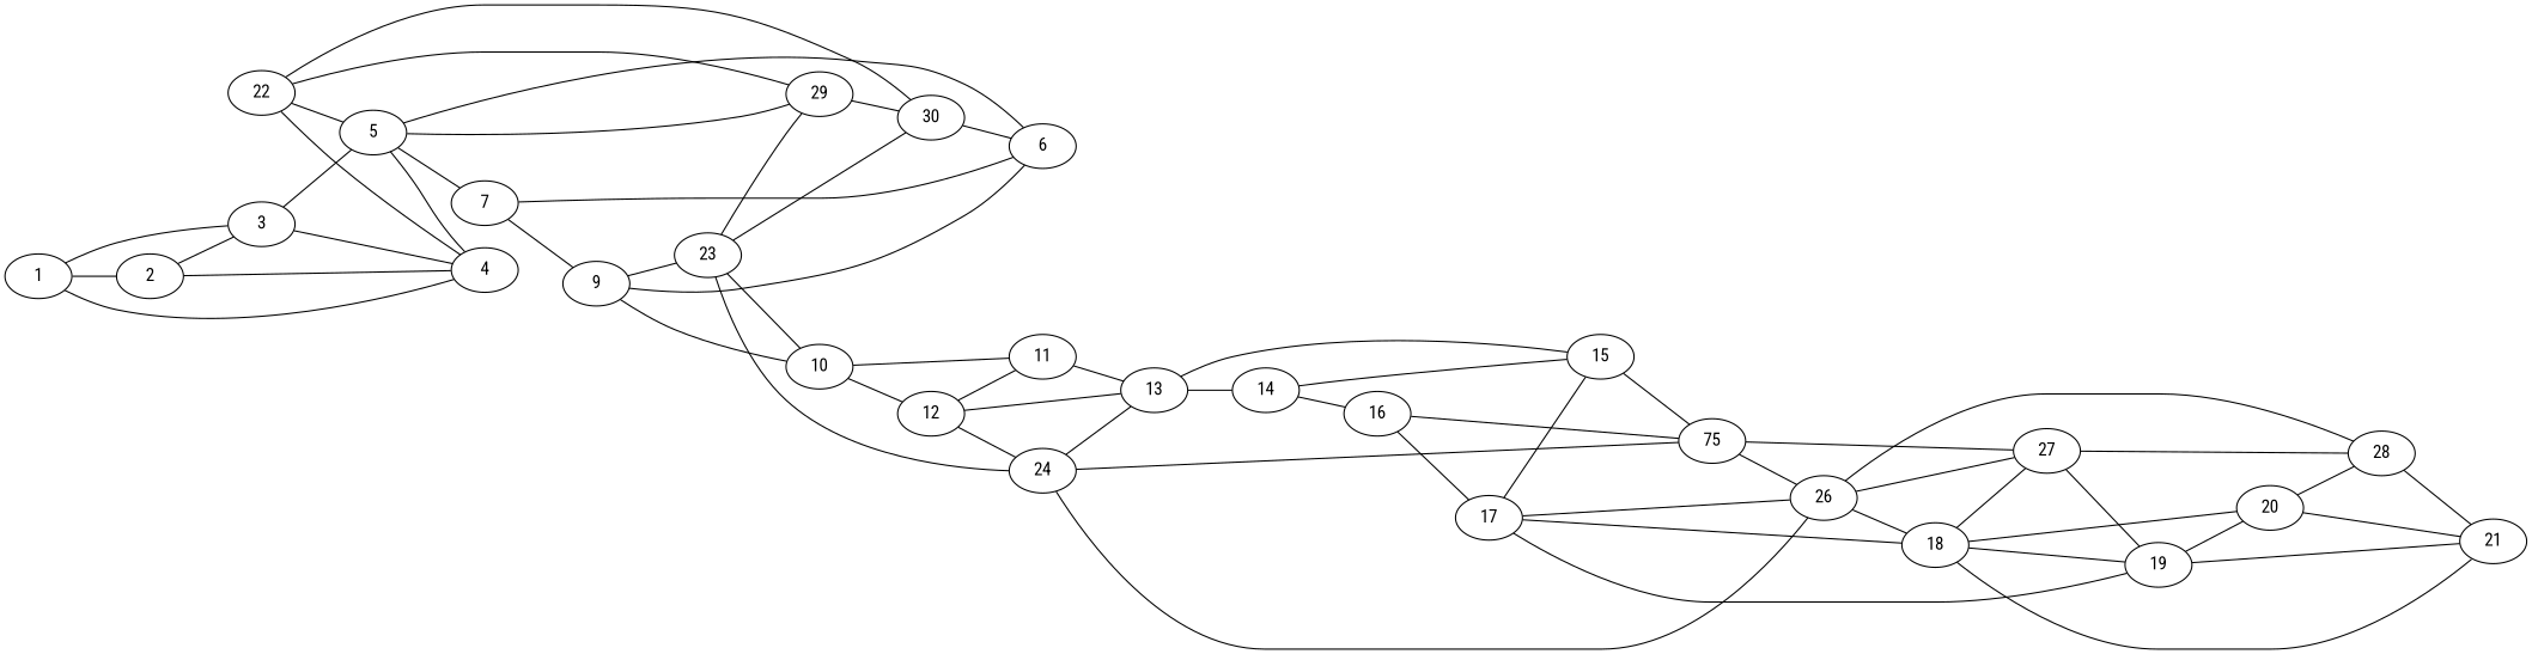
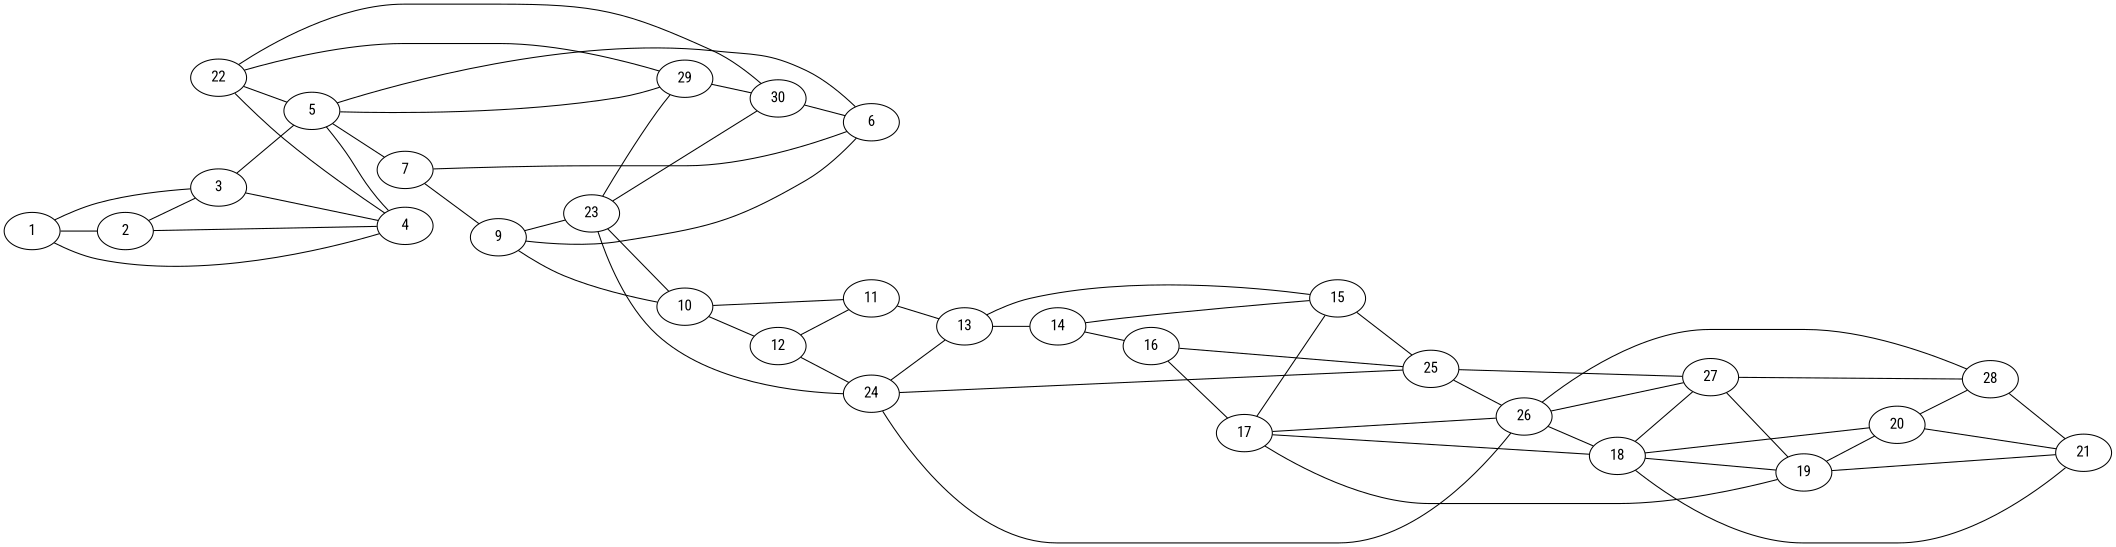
  graph {
    fontname="Roboto Condensed"
    rankdir=LR
    node [aaLength=3 fontname="Roboto Condensed" type=0]
    edge [distance0=6.0 fontname="Roboto Condensed" frequency=1 type0=1]
    1 [aaLength=9 sequence=DTFLRAAWG]
    2 [aaLength=10 sequence=LPEFRETRAA]
    3 [aaLength=7 sequence=DFFSTCR]
    4 [aaLength=16 sequence=SPEACCELTLQPLRRF]
    5 [aaLength=7 sequence=LVVPQAL]
    7 [sequence=DPE]
    6 [aaLength=8 sequence=EEQDLERL]
    29 [sequence=TMV type=1]
    9 [aaLength=16 sequence=LGYVFQAITLTRQRLA]
    30 [sequence=GPS type=1]
    23 [aaLength=6 sequence=LIGFAG type=1]
    10 [aaLength=12 sequence=APWTLMTYMVEG]
    12 [aaLength=26 sequence=RPQASHQLLRILTDALVPYLVGQVVA]
    11 [aaLength=11 sequence=MAQAKRWLYQR]
    13 [aaLength=5 sequence=HAGHL]
    24 [aaLength=6 sequence=ALQLFE type=1]
    14 [aaLength=9 sequence=GPQLFNKFA]
    15 [aaLength=19 sequence=ALPYIRDVAKQVKARLREA]
-   25 [aaLength=5 sequence=MIIFA type=1 label=75]
+   25 [aaLength=5 sequence=MIIFA type=1]
    26 [sequence=VVG type=1]
    16 [sequence=GHF]
    27 [aaLength=6 sequence=TLQGNL type=1]
    18 [aaLength=10 sequence=APKKARECVG]
    17 [aaLength=6 sequence=ALEELA]
    19 [aaLength=7 sequence=DPCALYA]
    20 [aaLength=17 sequence=SEEEIGQLVKQMLDDFG]
    28 [aaLength=5 sequence=YIANL type=1]
    21 [aaLength=19 sequence=DPEHVGAFVDAVHKHSRLL]
    22 [aaLength=2 sequence=AI type=1]
    1 -- 2 [distance0=41.55552]
    1 -- 3 [distance0=50.39562 type0=2]
    1 -- 4 [distance0=50.74043 type0=3]
    2 -- 3 [distance0=11.54942 distance1=1.0 frequency=2 type1=4]
    2 -- 4 [distance0=19.95309 type0=2]
    3 -- 5 [distance0=36.17136 type0=3]
    4 -- 3 [distance0=11.58247]
    5 -- 4 [distance0=29.48634 type0=2]
    5 -- 7 [distance0=35.53818 type0=3]
    5 -- 6 [distance0=27.59575]
    5 -- 29 [distance0=4.0 type0=4]
    7 -- 9 [distance0=14.41226 type0=2]
    6 -- 7 [distance0=17.5488 distance1=1.0 frequency=2 type1=4]
    29 -- 30 [distance1=3.0 frequency=2 type1=4]
    9 -- 6 [distance0=31.27868 type0=3]
    9 -- 23 [distance0=4.0 type0=4]
    30 -- 6 [type0=4]
    23 -- 29 [distance0=52.0 type0=2]
    23 -- 30 [distance0=46.0]
    23 -- 10 [distance0=0.0 type0=5]
    10 -- 9 [distance0=34.92705 type0=3]
    10 -- 12 [distance0=28.726 type0=2]
    10 -- 11 [distance0=20.74004 distance1=5.0 frequency=2 type1=4]
    12 -- 11 [distance0=22.74448]
-   12 -- 13 [distance0=38.55519 type0=3]
    12 -- 24 [distance0=3.0 type0=4]
    11 -- 13 [distance0=47.06364 type0=3]
    13 -- 14 [distance0=6.242209 distance1=0.0 frequency=2 type1=5]
    13 -- 15 [distance0=23.44745 type0=2]
    24 -- 23 [distance0=62.0 type0=2]
    24 -- 13 [distance0=1.0 type0=4]
    24 -- 25 [distance0=45.0]
    24 -- 26 [distance0=66.0 type0=3]
    14 -- 16 [distance0=40.17005 type0=3]
    15 -- 14 [distance0=19.39681]
    15 -- 25 [type0=4]
    25 -- 26 [distance0=21.0]
    25 -- 16 [distance0=2.0 type0=4]
    25 -- 27 [distance0=42.0 type0=2]
    26 -- 18 [distance0=5.0 type0=4]
    16 -- 17 [distance0=8.016729 distance1=0.0 frequency=2 type1=5]
    27 -- 26 [distance0=21.0]
    27 -- 19 [distance0=0.0 type0=5]
    18 -- 27 [distance0=3.0 type0=4]
    18 -- 17 [distance0=19.02427]
    17 -- 15 [distance0=37.75404 type0=3]
    17 -- 26 [distance0=5.0 type0=4]
    19 -- 18 [distance0=23.91974 type0=2]
    19 -- 17 [distance0=40.99009 type0=3]
    19 -- 20 [distance0=11.77698 distance1=0.0 frequency=2 type1=5]
    20 -- 18 [distance0=27.55842 type0=2]
    20 -- 28 [distance0=3.0 type0=4]
    28 -- 26 [distance0=54.0 type0=2]
    28 -- 27 [distance0=33.0]
    28 -- 21 [distance0=71.84355 distance1=8.0 frequency=2 type0=3 type1=4]
    21 -- 18 [distance0=61.81893 type0=3]
    21 -- 19 [distance0=42.5926 type0=2]
    21 -- 20 [distance0=34.38918]
    22 -- 4 [distance0=66.0767 type0=3]
    22 -- 5 [distance0=5.0 type0=4]
    22 -- 29 [distance0=18.0]
    22 -- 30 [distance0=24.0 type0=2]
  }
